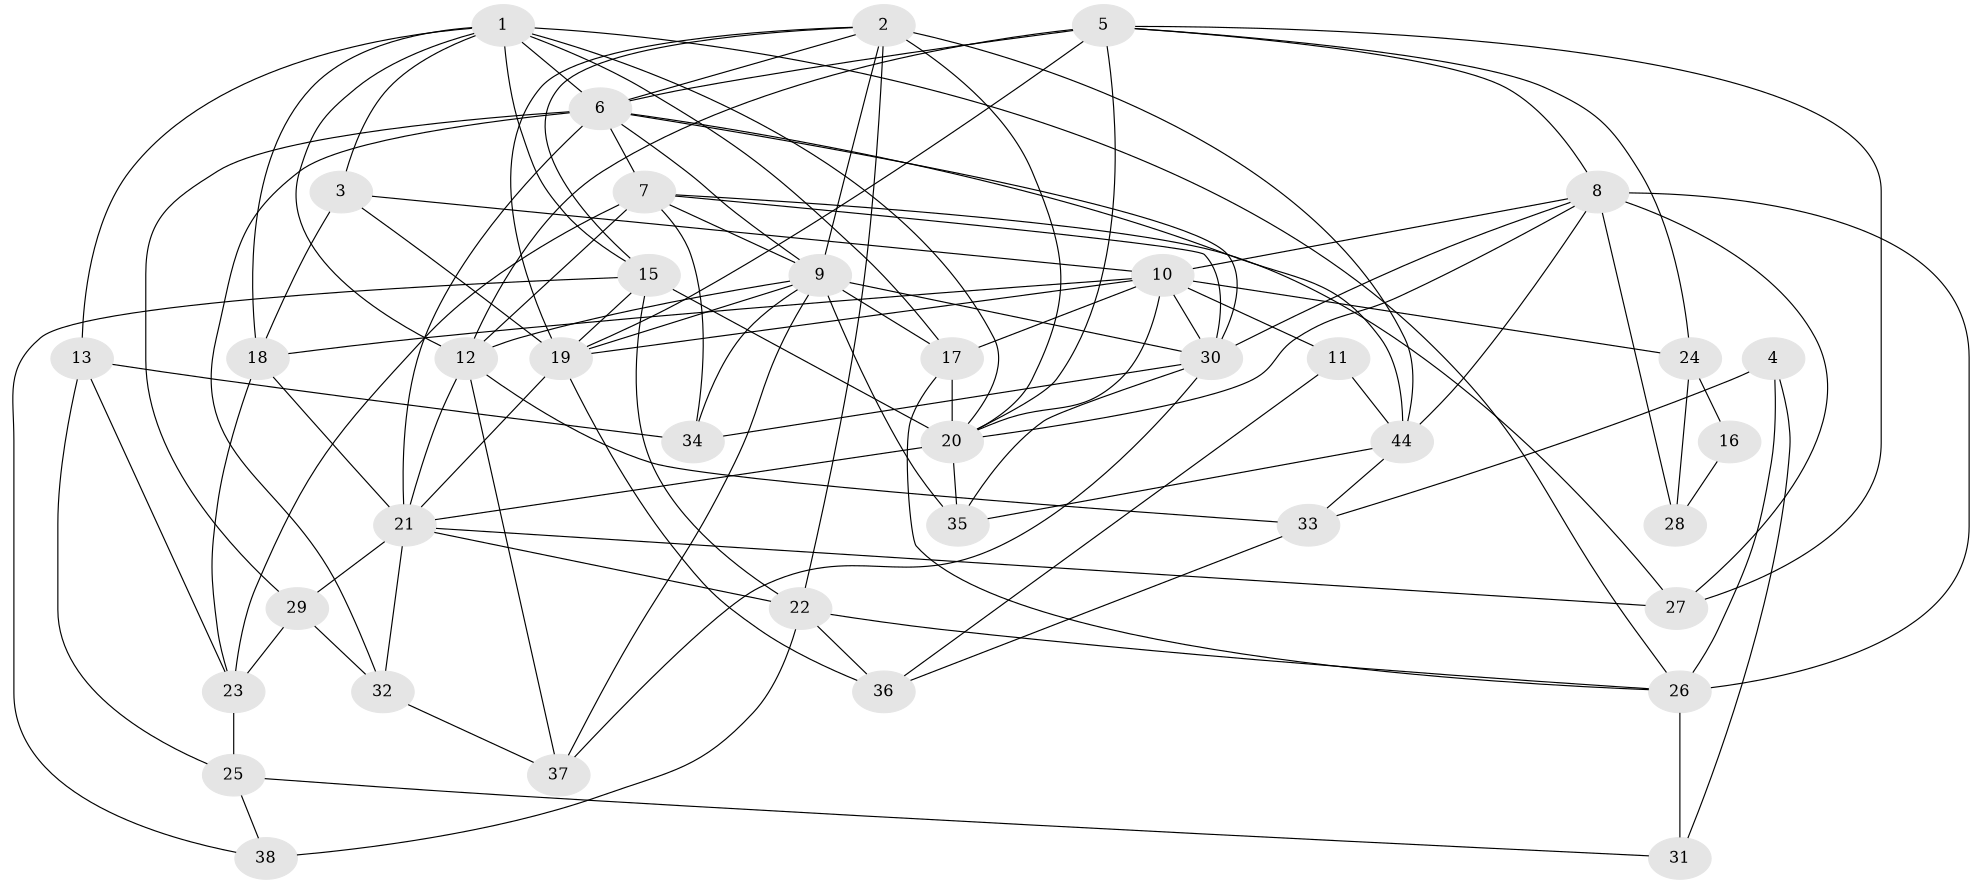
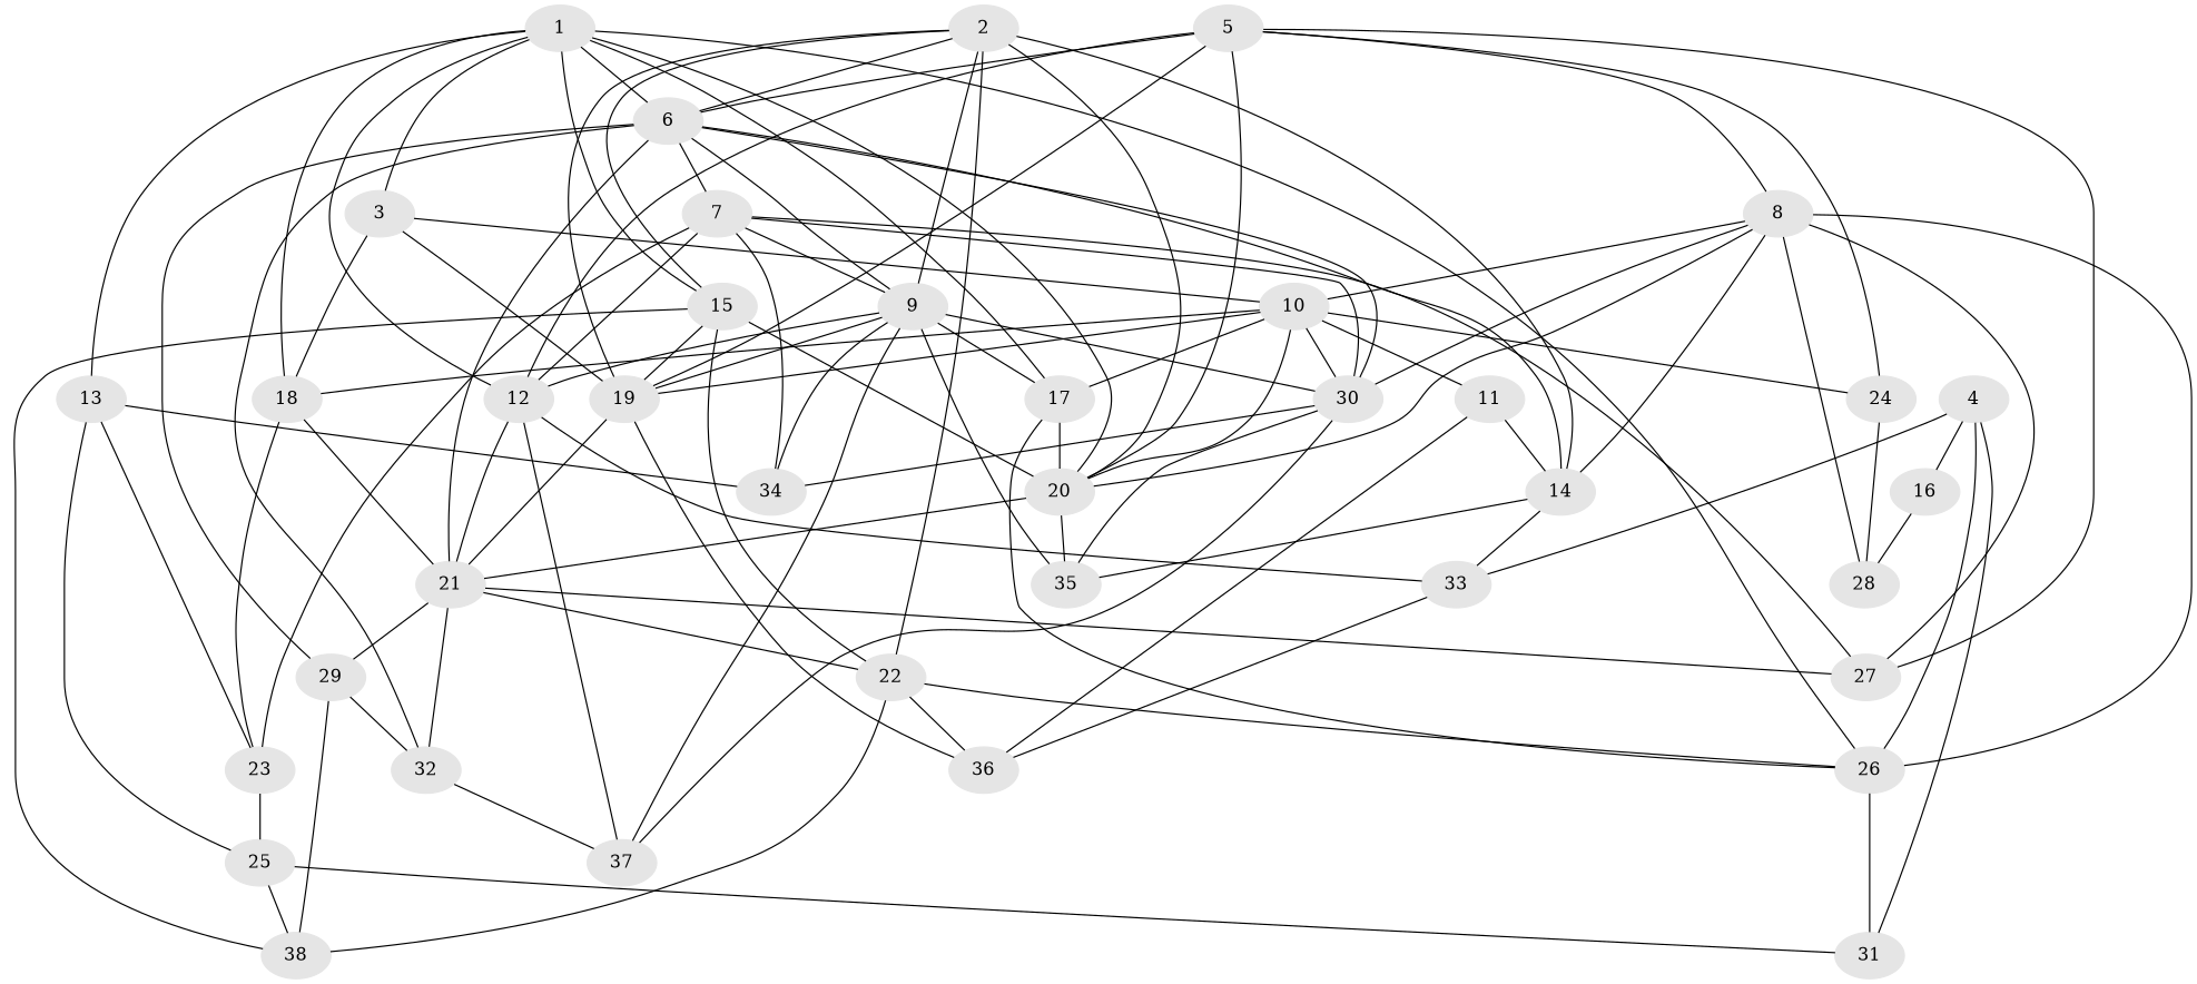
  graph {
    node [color=gray90 style=filled]
    edge [weight=1.0]
    1
    3
    6
    12
    13
    15
    17
    18
    20
    26
    19
    10
    9
-   14 [label=44]
+   14
    7
    21
    29
    30
    32
    33
    37
    23
    34
    25
    22
    38
    35
    31
    2
    36
    24
    11
    4
    16
    28
    5
    8
    27
    1 -- 3
    1 -- 6
    1 -- 12
    1 -- 13
    1 -- 15
    1 -- 17 [weight=2.0]
    1 -- 18
    1 -- 20
    1 -- 26
    3 -- 18
    3 -- 19
    3 -- 10
    6 -- 9
    6 -- 14 [weight=2.0]
    6 -- 7 [weight=2.0]
    6 -- 21
    6 -- 29
    6 -- 30
    6 -- 32
    12 -- 21
    12 -- 33
    12 -- 37
    13 -- 23
    13 -- 34
    13 -- 25
    15 -- 20 [weight=2.0]
    15 -- 19
    15 -- 22
    15 -- 38
    17 -- 20
    17 -- 26
    18 -- 21
    18 -- 23
    20 -- 21
    20 -- 35
    26 -- 31 [weight=2.0]
    19 -- 21
    19 -- 36
    10 -- 17 [weight=2.0]
    10 -- 18 [weight=2.0]
    10 -- 20
    10 -- 19
    10 -- 30
    10 -- 24
    10 -- 11
    9 -- 12 [weight=2.0]
    9 -- 17
    9 -- 19
    9 -- 30 [weight=2.0]
    9 -- 37
    9 -- 34
    9 -- 35
    14 -- 33
    14 -- 35
    7 -- 12
    7 -- 9
    7 -- 30
    7 -- 23
    7 -- 34
    7 -- 27
    21 -- 29
    21 -- 32
    21 -- 22 [weight=2.0]
    21 -- 27
    29 -- 32
-   29 -- 23
+   29 -- 38
    30 -- 37
    30 -- 34
    30 -- 35
    32 -- 37
    33 -- 36
    23 -- 25
    25 -- 38
    25 -- 31
    22 -- 26
    22 -- 38
    22 -- 36
    2 -- 6
    2 -- 15
    2 -- 20
    2 -- 19
    2 -- 9
    2 -- 14 [weight=3.0]
    2 -- 22 [weight=2.0]
    24 -- 28
    11 -- 14 [weight=2.0]
    11 -- 36
    4 -- 26
    4 -- 33
    4 -- 31
-   24 -- 16
+   4 -- 16
    16 -- 28
    5 -- 6
    5 -- 12
    5 -- 20 [weight=2.0]
    5 -- 19 [weight=3.0]
    5 -- 24 [weight=2.0]
    5 -- 8 [weight=2.0]
    5 -- 27
    8 -- 20
    8 -- 26 [weight=2.0]
    8 -- 10
    8 -- 14
    8 -- 30 [weight=2.0]
    8 -- 28 [weight=2.0]
    8 -- 27
  }
